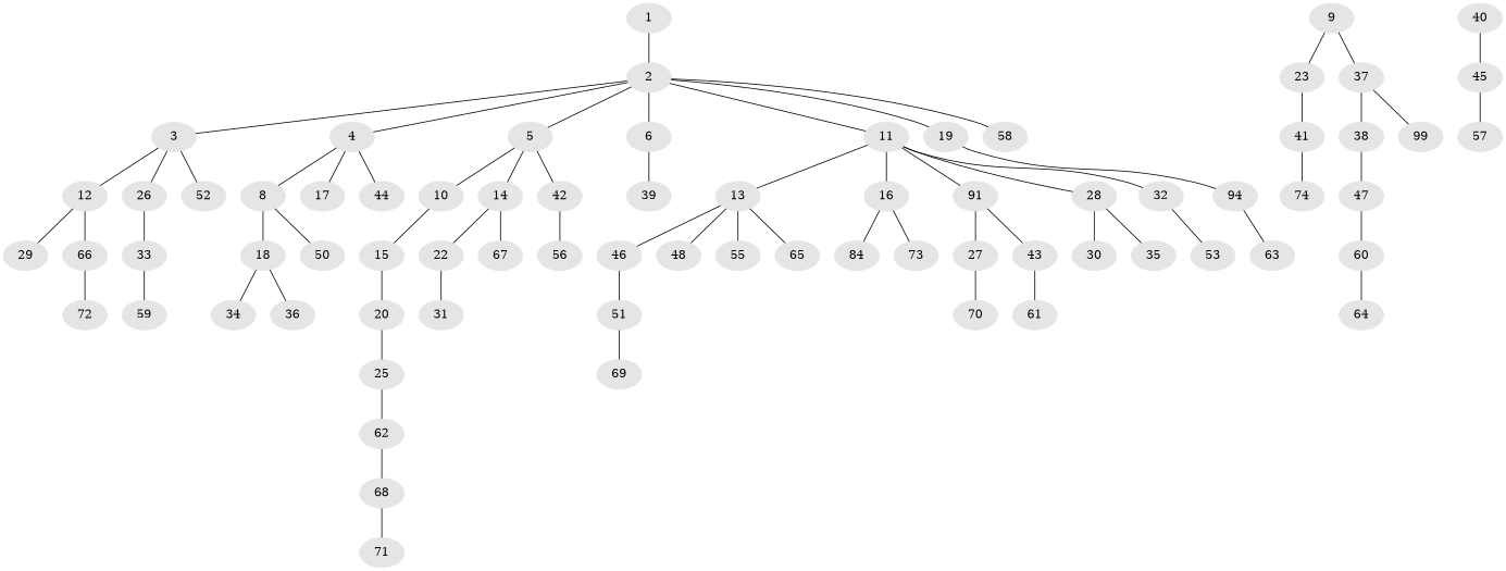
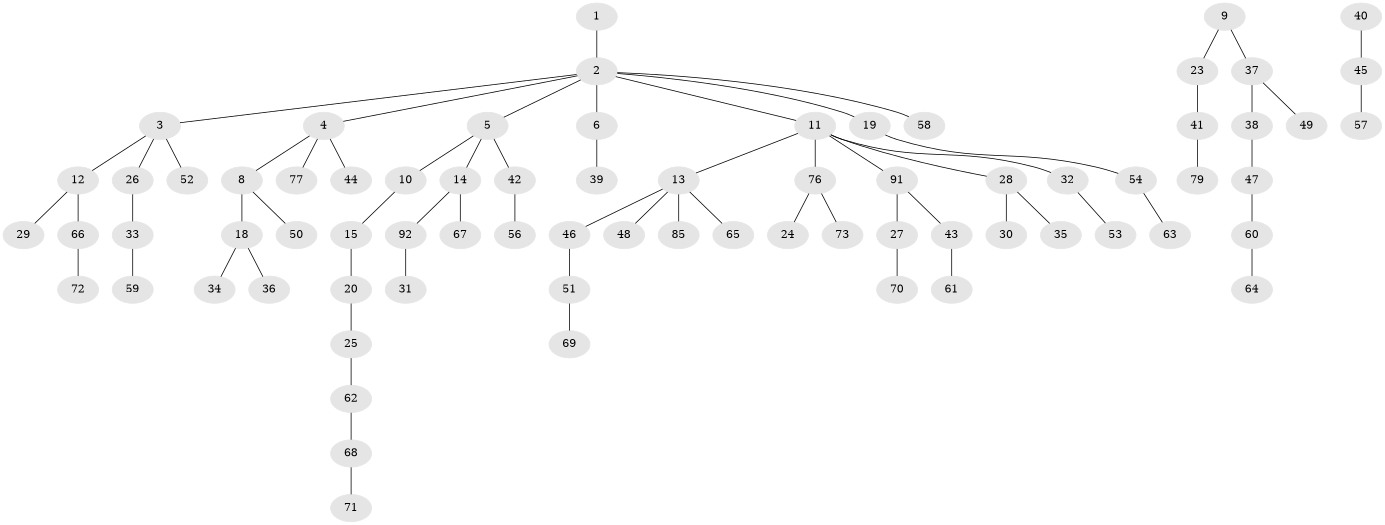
  graph {
    node [color=gray90 style=filled]
    1
    2
    3
    4
    5
    6
    11
    19
    58
    12
    26
    52
    8
-   17
+   17 [label=77]
    44
    10
    14
    42
    39
    13
-   16
+   16 [label=76]
    n22 [label=91]
    28
    32
-   54 [label=94]
+   54
    29
    66
    33
    18
    50
    15
-   22
+   22 [label=92]
    67
    56
    9
    23
    37
    40
    45
    34
    36
    41
    38
-   49 [label=99]
+   49
    20
    46
    48
-   55
+   55 [label=85]
    65
-   24 [label=84]
+   24
    73
    27
    43
    30
    35
    53
    72
    51
    31
    25
    63
    62
    70
    61
-   74
+   74 [label=79]
    68
    59
    47
    60
    57
    69
    64
    71
    1 -- 2
    2 -- 3
    2 -- 4
    2 -- 5
    2 -- 6
    2 -- 11
    2 -- 19
    2 -- 58
    3 -- 12
    3 -- 26
    3 -- 52
    4 -- 8
    4 -- 17
    4 -- 44
    5 -- 10
    5 -- 14
    5 -- 42
    6 -- 39
    11 -- 13
    11 -- 16
    11 -- n22
    11 -- 28
    11 -- 32
    19 -- 54
    12 -- 29
    12 -- 66
    26 -- 33
    8 -- 18
    8 -- 50
    10 -- 15
    14 -- 22
    14 -- 67
    42 -- 56
    13 -- 46
    13 -- 48
    13 -- 55
    13 -- 65
    16 -- 24
    16 -- 73
    n22 -- 27
    n22 -- 43
    28 -- 30
    28 -- 35
    32 -- 53
    54 -- 63
    66 -- 72
    33 -- 59
    18 -- 34
    18 -- 36
    15 -- 20
    22 -- 31
    9 -- 23
    9 -- 37
    23 -- 41
    37 -- 38
    37 -- 49
    40 -- 45
    45 -- 57
    41 -- 74
    38 -- 47
    20 -- 25
    46 -- 51
    27 -- 70
    43 -- 61
    51 -- 69
    25 -- 62
    62 -- 68
    68 -- 71
    47 -- 60
    60 -- 64
  }
